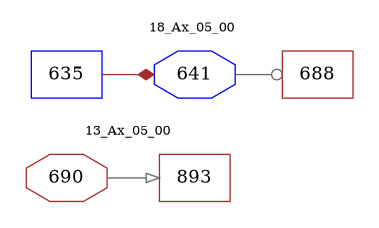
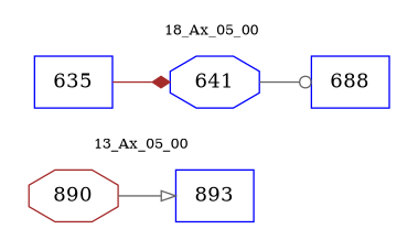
  digraph {
    rankdir=LR
    node [color=blue shape=box]
    edge [color=gray40]
-   n1 [color=brown label=690 shape=octagon]
-   n2 [color=brown label=893]
+   n1 [color=brown label=890 shape=octagon]
+   n2 [label=893]
    n3 [label=635]
    n4 [label=641 shape=octagon]
-   n5 [color=brown label=688]
+   n5 [label=688]
    subgraph cluster_1 {
      color=white
      fontsize=10
      label="13_Ax_05_00"
      n1
      n2
    }
    subgraph cluster_2 {
      color=white
      fontsize=10
      label="18_Ax_05_00"
      n3
      n4
      n5
    }
    n1 -> n2 [arrowhead=onormal]
    n3 -> n4 [arrowhead=diamond color=brown]
    n4 -> n5 [arrowhead=odot]
  }
